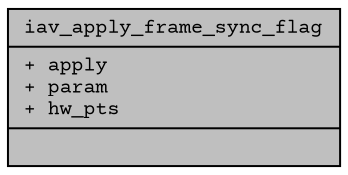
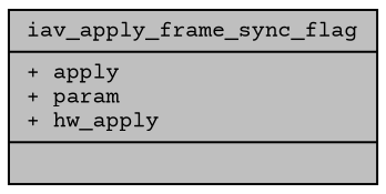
  digraph {
    fontname="Courier Prime"
-   n1 [color=black fillcolor=grey75 fontcolor=black fontname="Courier Prime" fontsize=10 height=0.2 label="{iav_apply_frame_sync_flag\n|+ apply\l+ param\l+ hw_pts\l|}" shape=record style=filled width=0.4]
+   n1 [color=black fillcolor=grey75 fontcolor=black fontname="Courier Prime" fontsize=10 height=0.2 label="{iav_apply_frame_sync_flag\n|+ apply\l+ param\l+ hw_apply\l|}" shape=record style=filled width=0.4]
  }
